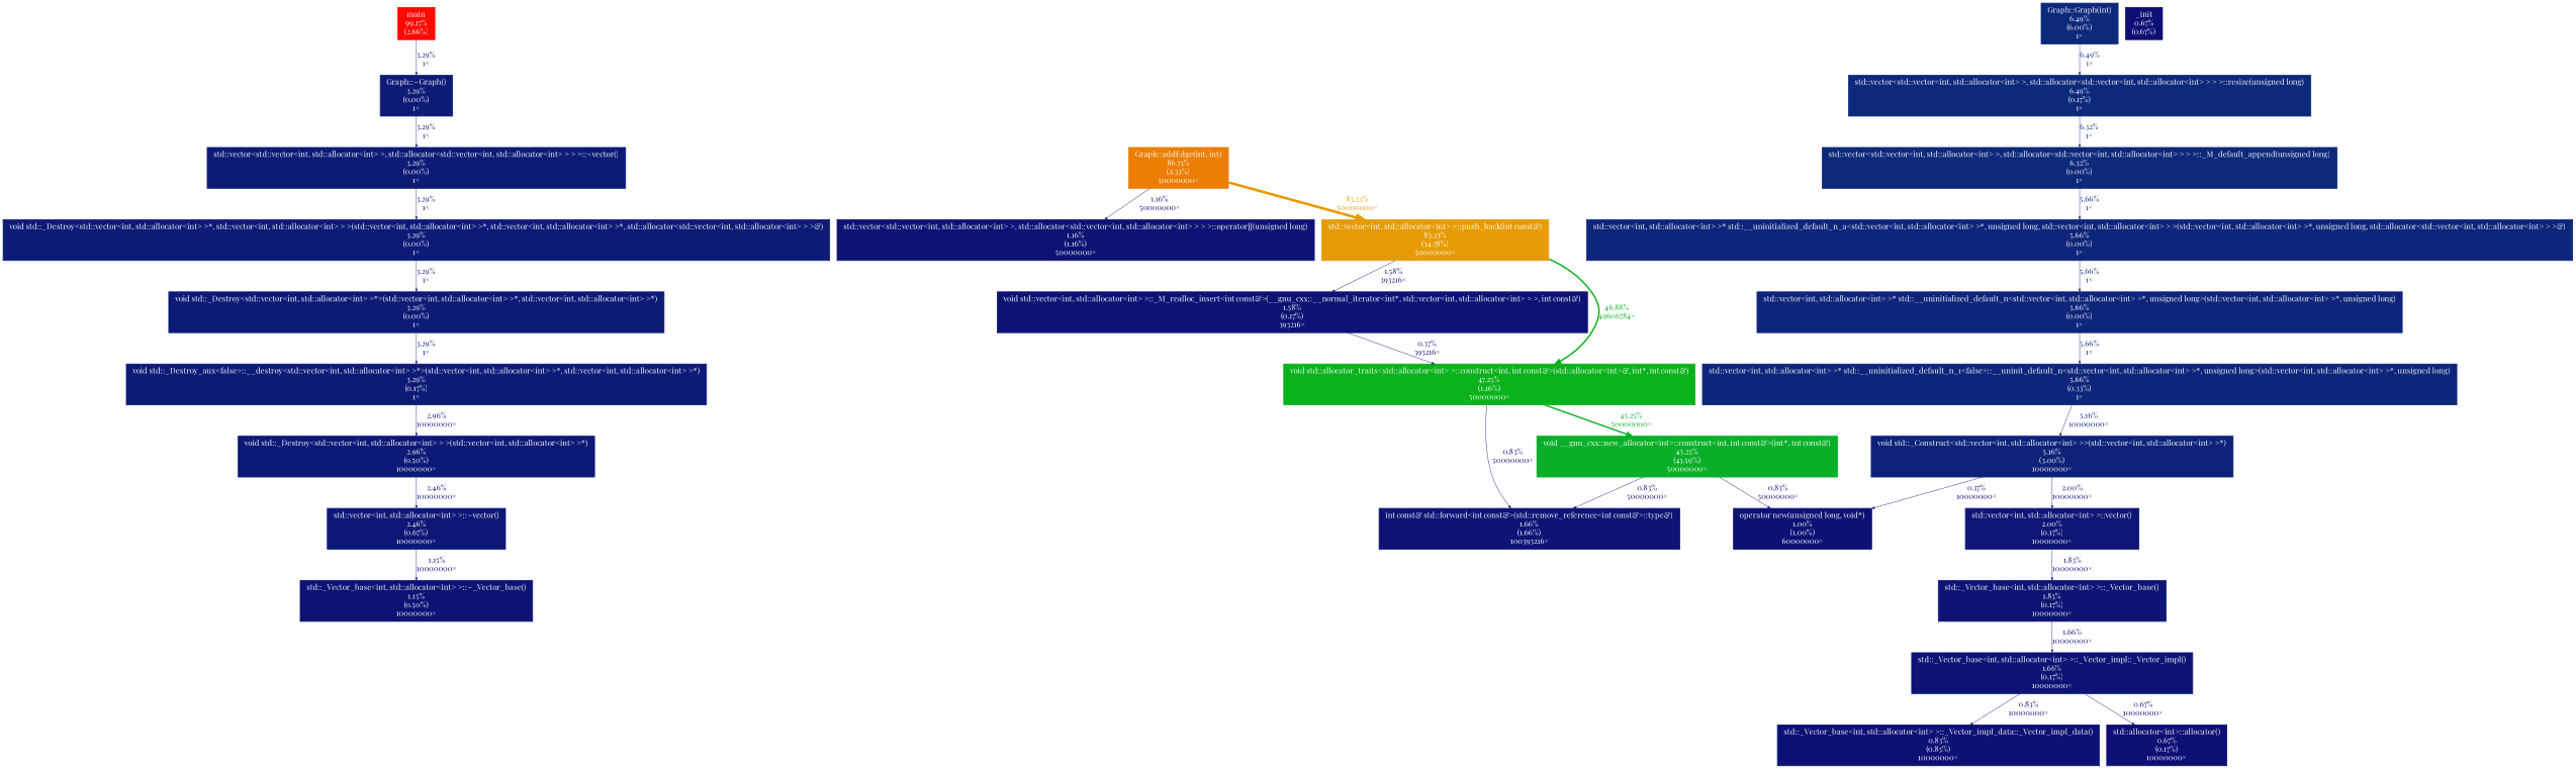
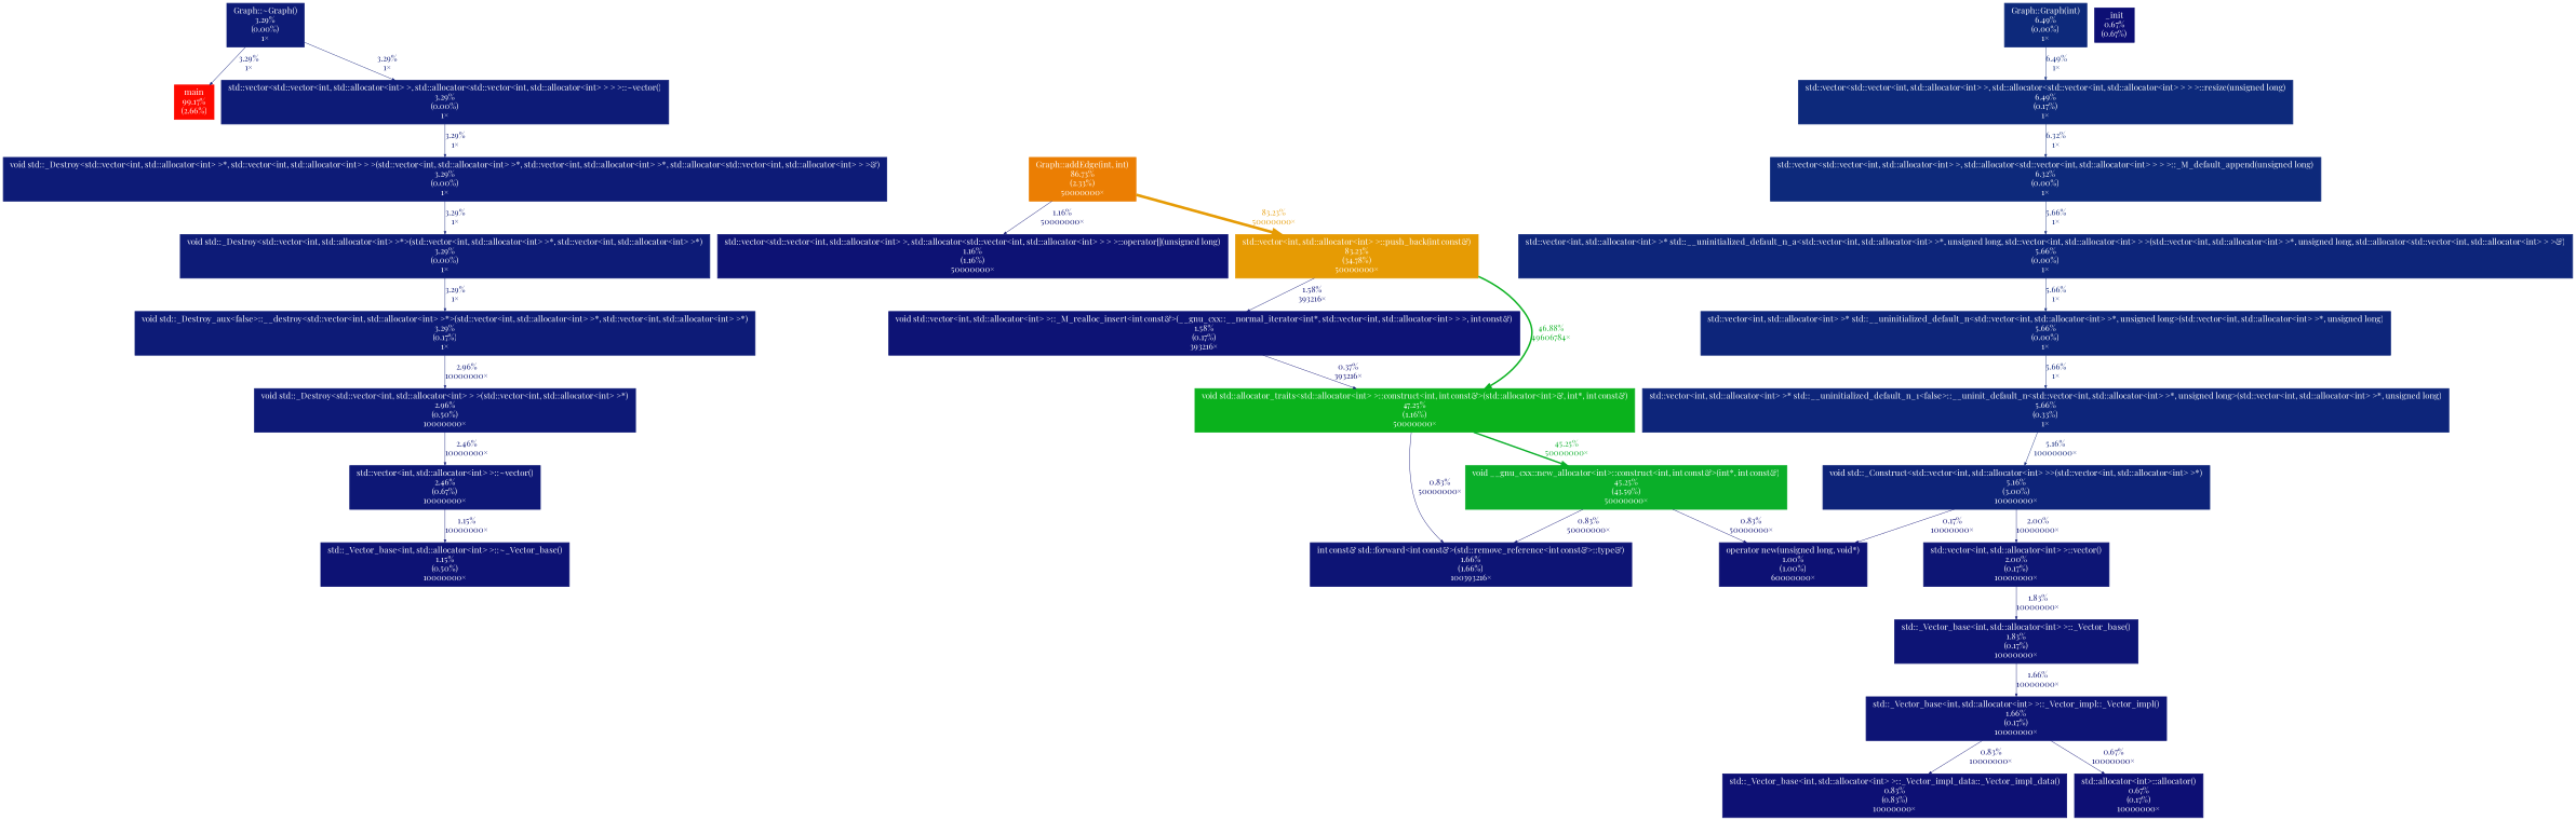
  digraph {
    fontname="Playfair Display"
    nodesep=0.125
    ranksep=0.25
    node [color="#0d1b77" fontcolor="#ffffff" fontname="Playfair Display" fontsize=10.00 shape=box style=filled]
    edge [arrowsize=0.35 color="#0d1b77" fontcolor="#0d1b77" fontname="Playfair Display" fontsize=10.00 labeldistance=0.50 penwidth=0.50]
    n1 [color="#fe0900" height=0 label="main\n99.17%\n(2.66%)" width=0]
    n2 [height=0 label="Graph::~Graph()\n3.29%\n(0.00%)\n1×" width=0]
    n3 [color="#eb7e03" height=0 label="Graph::addEdge(int, int)\n86.73%\n(2.33%)\n50000000×" width=0]
    n4 [color="#e69b04" height=0 label="std::vector<int, std::allocator<int> >::push_back(int const&)\n83.23%\n(34.78%)\n50000000×" width=0]
    n5 [color="#0d1274" height=0 label="std::vector<std::vector<int, std::allocator<int> >, std::allocator<std::vector<int, std::allocator<int> > > >::operator[](unsigned long)\n1.16%\n(1.16%)\n50000000×" width=0]
-   n6 [color="#0d297b" height=0 label="Graph::Graph(int)\n6.49%\n(6.00%)\n1×" width=0]
+   n6 [color="#0d297b" height=0 label="Graph::Graph(int)\n6.49%\n(0.00%)\n1×" width=0]
    n7 [color="#0d297b" height=0 label="std::vector<std::vector<int, std::allocator<int> >, std::allocator<std::vector<int, std::allocator<int> > > >::resize(unsigned long)\n6.49%\n(0.17%)\n1×" width=0]
    n8 [height=0 label="std::vector<std::vector<int, std::allocator<int> >, std::allocator<std::vector<int, std::allocator<int> > > >::~vector()\n3.29%\n(0.00%)\n1×" width=0]
    n9 [color="#0ab21c" height=0 label="void std::allocator_traits<std::allocator<int> >::construct<int, int const&>(std::allocator<int>&, int*, int const&)\n47.25%\n(1.16%)\n50000000×" width=0]
    n10 [color="#0d1375" height=0 label="void std::vector<int, std::allocator<int> >::_M_realloc_insert<int const&>(__gnu_cxx::__normal_iterator<int*, std::vector<int, std::allocator<int> > >, int const&)\n1.58%\n(0.17%)\n393216×" width=0]
    n11 [color="#0d297b" height=0 label="std::vector<std::vector<int, std::allocator<int> >, std::allocator<std::vector<int, std::allocator<int> > > >::_M_default_append(unsigned long)\n6.32%\n(0.00%)\n1×" width=0]
    n12 [height=0 label="void std::_Destroy<std::vector<int, std::allocator<int> >*, std::vector<int, std::allocator<int> > >(std::vector<int, std::allocator<int> >*, std::vector<int, std::allocator<int> >*, std::allocator<std::vector<int, std::allocator<int> > >&)\n3.29%\n(0.00%)\n1×" width=0]
    n13 [color="#0aaf29" height=0 label="void __gnu_cxx::new_allocator<int>::construct<int, int const&>(int*, int const&)\n45.25%\n(43.59%)\n50000000×" width=0]
    n14 [color="#0d1475" height=0 label="int const& std::forward<int const&>(std::remove_reference<int const&>::type&)\n1.66%\n(1.66%)\n100393216×" width=0]
    n15 [color="#0d1174" height=0 label="operator new(unsigned long, void*)\n1.00%\n(1.00%)\n60000000×" width=0]
    n16 [color="#0d257a" height=0 label="std::vector<int, std::allocator<int> >* std::__uninitialized_default_n_a<std::vector<int, std::allocator<int> >*, unsigned long, std::vector<int, std::allocator<int> > >(std::vector<int, std::allocator<int> >*, unsigned long, std::allocator<std::vector<int, std::allocator<int> > >&)\n5.66%\n(0.00%)\n1×" width=0]
    n17 [color="#0d257a" height=0 label="std::vector<int, std::allocator<int> >* std::__uninitialized_default_n<std::vector<int, std::allocator<int> >*, unsigned long>(std::vector<int, std::allocator<int> >*, unsigned long)\n5.66%\n(0.00%)\n1×" width=0]
    n18 [color="#0d257a" height=0 label="std::vector<int, std::allocator<int> >* std::__uninitialized_default_n_1<false>::__uninit_default_n<std::vector<int, std::allocator<int> >*, unsigned long>(std::vector<int, std::allocator<int> >*, unsigned long)\n5.66%\n(0.33%)\n1×" width=0]
    n19 [color="#0d2379" height=0 label="void std::_Construct<std::vector<int, std::allocator<int> >>(std::vector<int, std::allocator<int> >*)\n5.16%\n(3.00%)\n10000000×" width=0]
    n20 [color="#0d1575" height=0 label="std::vector<int, std::allocator<int> >::vector()\n2.00%\n(0.17%)\n10000000×" width=0]
    n21 [color="#0d1475" height=0 label="std::_Vector_base<int, std::allocator<int> >::_Vector_base()\n1.83%\n(0.17%)\n10000000×" width=0]
    n22 [color="#0d1475" height=0 label="std::_Vector_base<int, std::allocator<int> >::_Vector_impl::_Vector_impl()\n1.66%\n(0.17%)\n10000000×" width=0]
    n23 [height=0 label="void std::_Destroy<std::vector<int, std::allocator<int> >*>(std::vector<int, std::allocator<int> >*, std::vector<int, std::allocator<int> >*)\n3.29%\n(0.00%)\n1×" width=0]
    n24 [height=0 label="void std::_Destroy_aux<false>::__destroy<std::vector<int, std::allocator<int> >*>(std::vector<int, std::allocator<int> >*, std::vector<int, std::allocator<int> >*)\n3.29%\n(0.17%)\n1×" width=0]
    n25 [color="#0d1977" height=0 label="void std::_Destroy<std::vector<int, std::allocator<int> > >(std::vector<int, std::allocator<int> >*)\n2.96%\n(0.50%)\n10000000×" width=0]
    n26 [color="#0d1776" height=0 label="std::vector<int, std::allocator<int> >::~vector()\n2.46%\n(0.67%)\n10000000×" width=0]
    n27 [color="#0d1274" height=0 label="std::_Vector_base<int, std::allocator<int> >::~_Vector_base()\n1.15%\n(0.50%)\n10000000×" width=0]
    n28 [color="#0d1074" height=0 label="std::_Vector_base<int, std::allocator<int> >::_Vector_impl_data::_Vector_impl_data()\n0.83%\n(0.83%)\n10000000×" width=0]
    n29 [color="#0d0f74" height=0 label="std::allocator<int>::allocator()\n0.67%\n(0.17%)\n10000000×" width=0]
    n30 [color="#0d0f74" height=0 label="_init\n0.67%\n(0.67%)" width=0]
-   n1 -> n2 [label="3.29%\n1×"]
+   n2 -> n1 [label="3.29%\n1×"]
    n2 -> n8 [label="3.29%\n1×"]
    n3 -> n4 [arrowsize=0.91 color="#e69b04" fontcolor="#e69b04" label="83.23%\n50000000×" labeldistance=3.33 penwidth=3.33]
    n3 -> n5 [color="#0d1274" fontcolor="#0d1274" label="1.16%\n50000000×"]
    n4 -> n9 [arrowsize=0.68 color="#0ab11f" fontcolor="#0ab11f" label="46.88%\n49606784×" labeldistance=1.88 penwidth=1.88]
    n4 -> n10 [color="#0d1375" fontcolor="#0d1375" label="1.58%\n393216×"]
    n6 -> n7 [color="#0d297b" fontcolor="#0d297b" label="6.49%\n1×"]
    n7 -> n11 [color="#0d297b" fontcolor="#0d297b" label="6.32%\n1×"]
    n8 -> n12 [label="3.29%\n1×"]
    n9 -> n13 [arrowsize=0.67 color="#0aaf29" fontcolor="#0aaf29" label="45.25%\n50000000×" labeldistance=1.81 penwidth=1.81]
    n9 -> n14 [color="#0d1074" fontcolor="#0d1074" label="0.83%\n50000000×"]
    n10 -> n9 [color="#0d0e73" fontcolor="#0d0e73" label="0.37%\n393216×"]
    n11 -> n16 [color="#0d257a" fontcolor="#0d257a" label="5.66%\n1×"]
    n12 -> n23 [label="3.29%\n1×"]
    n13 -> n14 [color="#0d1074" fontcolor="#0d1074" label="0.83%\n50000000×"]
    n13 -> n15 [color="#0d1074" fontcolor="#0d1074" label="0.83%\n50000000×"]
    n16 -> n17 [color="#0d257a" fontcolor="#0d257a" label="5.66%\n1×"]
    n17 -> n18 [color="#0d257a" fontcolor="#0d257a" label="5.66%\n1×"]
    n18 -> n19 [color="#0d2379" fontcolor="#0d2379" label="5.16%\n10000000×"]
    n19 -> n15 [color="#0d0d73" fontcolor="#0d0d73" label="0.17%\n10000000×"]
    n19 -> n20 [color="#0d1575" fontcolor="#0d1575" label="2.00%\n10000000×"]
    n20 -> n21 [color="#0d1475" fontcolor="#0d1475" label="1.83%\n10000000×"]
    n21 -> n22 [color="#0d1475" fontcolor="#0d1475" label="1.66%\n10000000×"]
    n22 -> n28 [color="#0d1074" fontcolor="#0d1074" label="0.83%\n10000000×"]
    n22 -> n29 [color="#0d0f74" fontcolor="#0d0f74" label="0.67%\n10000000×"]
    n23 -> n24 [label="3.29%\n1×"]
    n24 -> n25 [color="#0d1977" fontcolor="#0d1977" label="2.96%\n10000000×"]
    n25 -> n26 [color="#0d1776" fontcolor="#0d1776" label="2.46%\n10000000×"]
    n26 -> n27 [color="#0d1274" fontcolor="#0d1274" label="1.15%\n10000000×"]
  }
